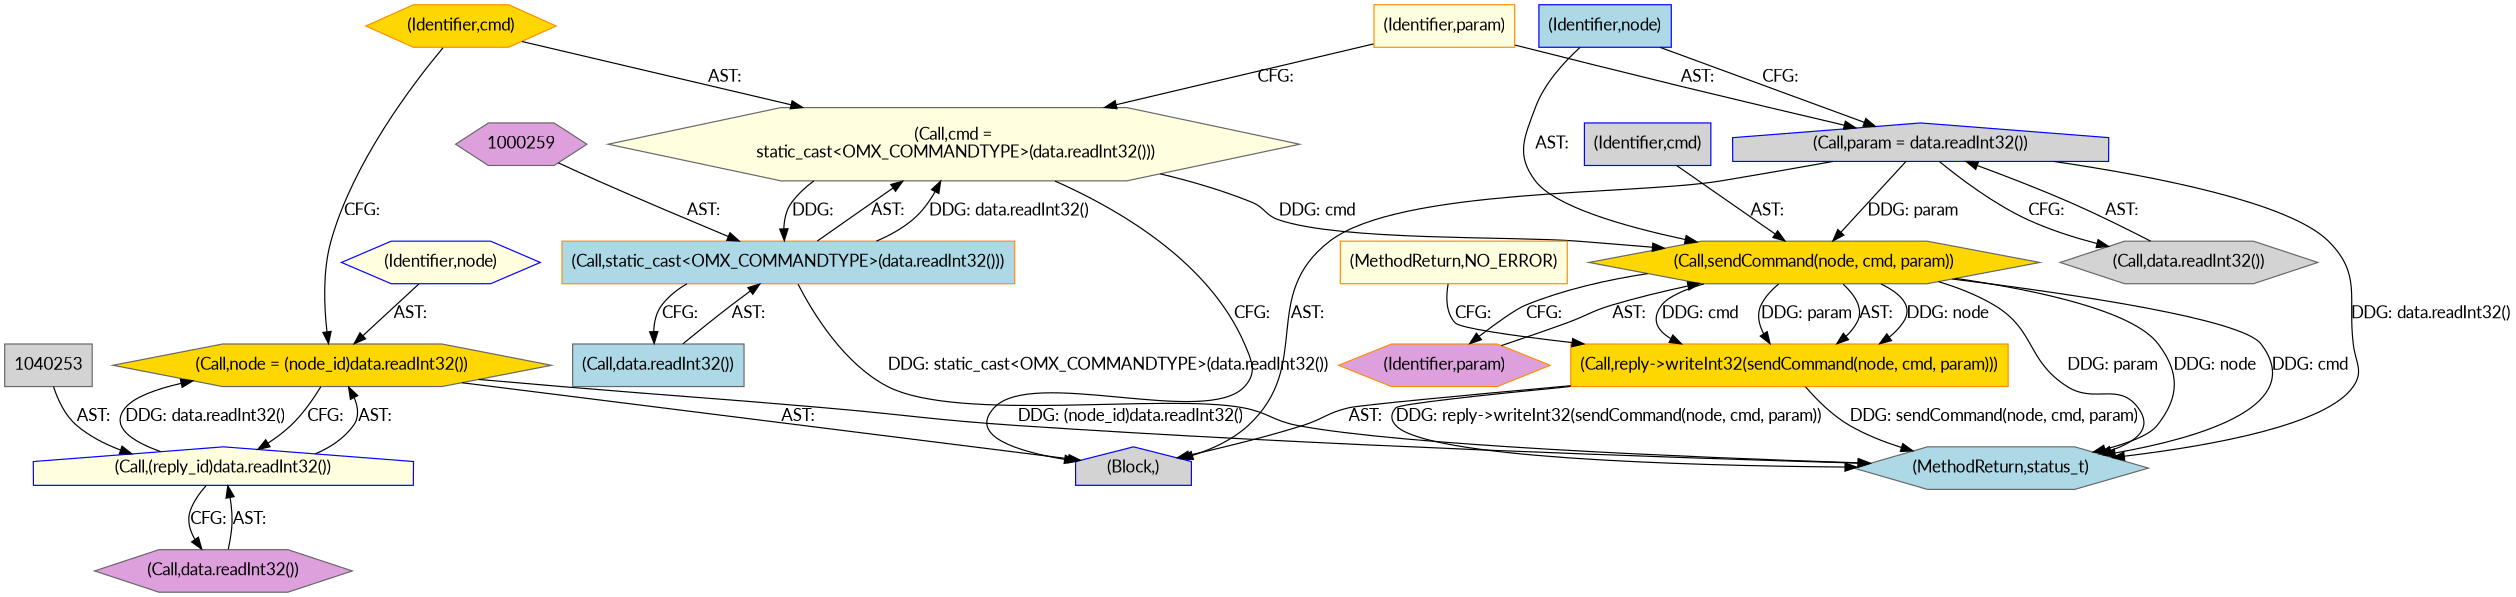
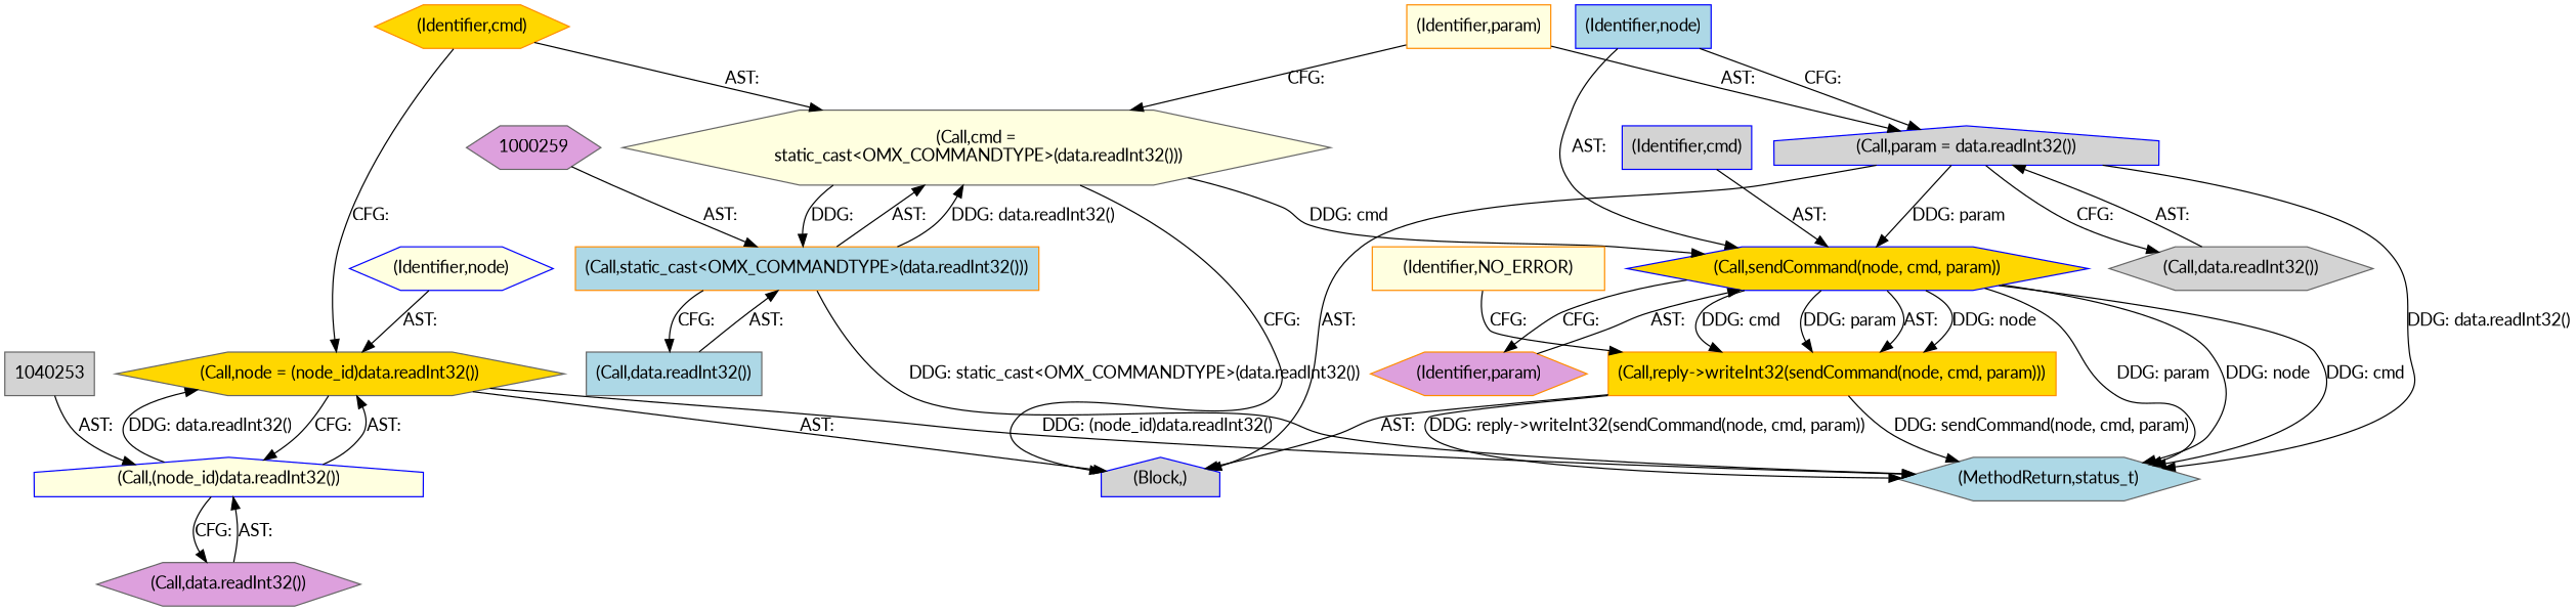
  digraph {
    fontname=Lato
    node [color=gray40 fillcolor=lightgrey fontname=Lato shape=hexagon style=filled]
    edge [fontname=Lato]
-   n1 [fillcolor=gold label="(Call,sendCommand(node, cmd, param))"]
+   n1 [color=blue fillcolor=gold label="(Call,sendCommand(node, cmd, param))"]
    n2 [color=darkorange fillcolor=gold label="(Call,reply->writeInt32(sendCommand(node, cmd, param)))" shape=box]
    n3 [fillcolor=lightblue label="(MethodReturn,status_t)"]
    n4 [color=darkorange fillcolor=plum label="(Identifier,param)"]
    n5 [color=blue label="(Block,)" shape=house]
    n6 [fillcolor=gold label="(Call,node = (node_id)data.readInt32())"]
-   n7 [color=blue fillcolor=lightyellow label="(Call,(reply_id)data.readInt32())" shape=house]
+   n7 [color=blue fillcolor=lightyellow label="(Call,(node_id)data.readInt32())" shape=house]
    n8 [fillcolor=plum label="(Call,data.readInt32())"]
    n9 [fillcolor=lightyellow label="(Call,cmd =\n static_cast<OMX_COMMANDTYPE>(data.readInt32()))"]
    n10 [color=darkorange fillcolor=lightblue label="(Call,static_cast<OMX_COMMANDTYPE>(data.readInt32()))" shape=box]
    n11 [fillcolor=lightblue label="(Call,data.readInt32())" shape=box]
    n12 [color=blue label="(Call,param = data.readInt32())" shape=house]
    n13 [label="(Call,data.readInt32())"]
    n14 [color=blue label="(Identifier,cmd)" shape=box]
    n15 [color=blue fillcolor=lightblue label="(Identifier,node)" shape=box]
    n16 [color=blue fillcolor=lightyellow label="(Identifier,node)"]
    n17 [color=darkorange fillcolor=gold label="(Identifier,cmd)"]
    n18 [color=darkorange fillcolor=lightyellow label="(Identifier,param)" shape=box]
-   n19 [color=darkorange fillcolor=lightyellow label="(MethodReturn,NO_ERROR)" shape=box]
+   n19 [color=darkorange fillcolor=lightyellow label="(Identifier,NO_ERROR)" shape=box]
    n20 [label=1040253 shape=box]
    1000259 [fillcolor=plum]
    n1 -> n2 [label="AST: "]
    n1 -> n2 [label="DDG: node"]
    n1 -> n2 [label="DDG: cmd"]
    n1 -> n2 [label="DDG: param"]
    n1 -> n3 [label="DDG: param"]
    n1 -> n3 [label="DDG: node"]
    n1 -> n3 [label="DDG: cmd"]
    n1 -> n4 [label="CFG: "]
    n2 -> n3 [label="DDG: reply->writeInt32(sendCommand(node, cmd, param))"]
    n2 -> n3 [label="DDG: sendCommand(node, cmd, param)"]
    n2 -> n5 [label="AST: "]
    n4 -> n1 [label="AST: "]
    n6 -> n3 [label="DDG: (node_id)data.readInt32()"]
    n6 -> n5 [label="AST: "]
    n6 -> n7 [label="CFG: "]
    n7 -> n6 [label="AST: "]
    n7 -> n6 [label="DDG: data.readInt32()"]
    n7 -> n8 [label="CFG: "]
    n8 -> n7 [label="AST: "]
    n9 -> n1 [label="DDG: cmd"]
    n9 -> n5 [label="CFG: "]
    n9 -> n10 [label="DDG: "]
    n10 -> n3 [label="DDG: static_cast<OMX_COMMANDTYPE>(data.readInt32())"]
    n10 -> n9 [label="AST: "]
    n10 -> n9 [label="DDG: data.readInt32()"]
    n10 -> n11 [label="CFG: "]
    n11 -> n10 [label="AST: "]
    n12 -> n1 [label="DDG: param"]
    n12 -> n3 [label="DDG: data.readInt32()"]
    n12 -> n5 [label="AST: "]
    n12 -> n13 [label="CFG: "]
    n13 -> n12 [label="AST: "]
    n14 -> n1 [label="AST: "]
    n15 -> n1 [label="AST: "]
    n15 -> n12 [label="CFG: "]
    n16 -> n6 [label="AST: "]
    n17 -> n6 [label="CFG: "]
    n17 -> n9 [label="AST: "]
    n18 -> n9 [label="CFG: "]
    n18 -> n12 [label="AST: "]
    n19 -> n2 [label="CFG: "]
    n20 -> n7 [label="AST: "]
    1000259 -> n10 [label="AST: "]
  }
